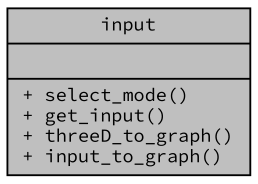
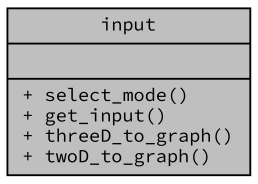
  digraph {
    fontname="Source Code Pro"
-   n1 [color=black fillcolor=grey75 fontcolor=black fontname="Source Code Pro" fontsize=10 height=0.2 label="{input\n||+ select_mode()\l+ get_input()\l+ threeD_to_graph()\l+ input_to_graph()\l}" shape=record style=filled width=0.4]
+   n1 [color=black fillcolor=grey75 fontcolor=black fontname="Source Code Pro" fontsize=10 height=0.2 label="{input\n||+ select_mode()\l+ get_input()\l+ threeD_to_graph()\l+ twoD_to_graph()\l}" shape=record style=filled width=0.4]
  }
